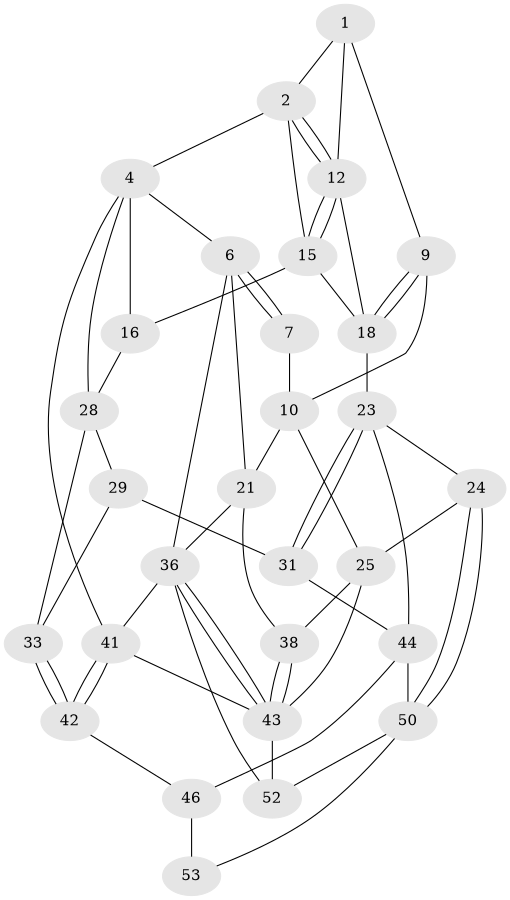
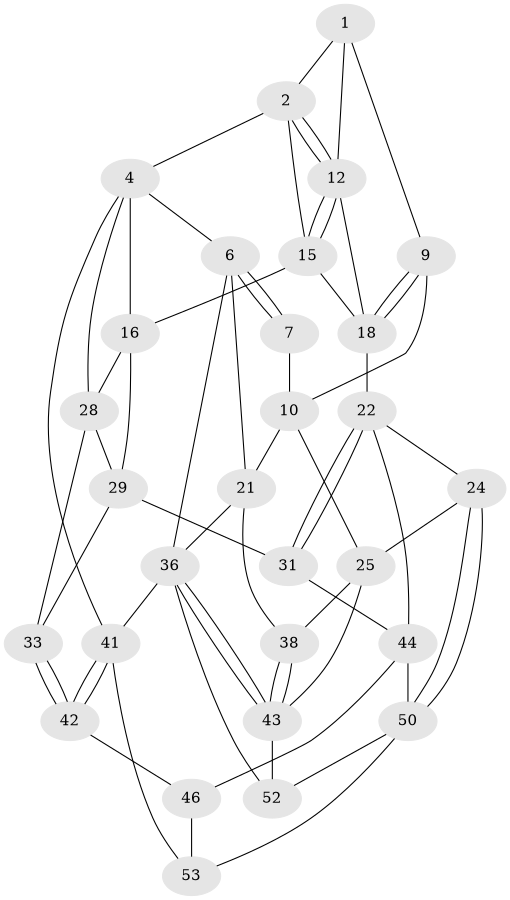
  graph {
    node [color=gray90 style=filled]
    1 [super="+8"]
    2 [super="+3"]
    9
    12 [super="+13"]
    4 [super="+5"]
    15 [super="+17"]
    10 [super="+20"]
    18 [super="+19"]
    6 [super="+14"]
    16 [super="+27"]
    28 [super="+32"]
    41
    7 [super="+11"]
    21 [super="+35"]
    36 [super="+37"]
    29 [super="+30"]
    33 [super="+34"]
    42 [super="+45"]
    53 [super="+54"]
    38
    43 [super="+49"]
    52
    25 [super="+26"]
-   22 [super="+23" label=23]
+   22 [super="+23"]
    31 [super="+40"]
    24
    44 [super="+48"]
    50 [super="+51"]
    46 [super="+47"]
    1 -- 2
    1 -- 9
    1 -- 12
    2 -- 12
    2 -- 12
    2 -- 4
    2 -- 15
    9 -- 10
    9 -- 18
    9 -- 18
    12 -- 15
    12 -- 15
    12 -- 18
    4 -- 6
    4 -- 16
    4 -- 28
    4 -- 41
    15 -- 18
    15 -- 16
    10 -- 21
    10 -- 25
    18 -- 22
    6 -- 7 [weight=2]
    6 -- 7
    6 -- 21
    6 -- 36
    16 -- 28
+   16 -- 29
    28 -- 29
    28 -- 33
    41 -- 42
    41 -- 42
-   41 -- 43
+   41 -- 53
    7 -- 10
    21 -- 36
    21 -- 38
    36 -- 41
    36 -- 43
    36 -- 43
    36 -- 52
    29 -- 33
    29 -- 31
    33 -- 42
    33 -- 42
    42 -- 46
    38 -- 43
    38 -- 43
    43 -- 52
    25 -- 38
    25 -- 43
    22 -- 31
    22 -- 31
    22 -- 24
    22 -- 44
    31 -- 44
    24 -- 25
    24 -- 50
    24 -- 50
    44 -- 50
    44 -- 46
    50 -- 53
    50 -- 52
    46 -- 53 [weight=2]
  }
